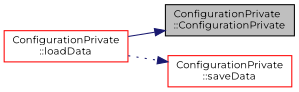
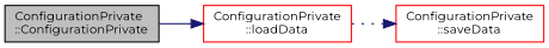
  digraph {
    fontname=Montserrat
    rankdir=LR
    node [color=red fillcolor=white fontname=Montserrat fontsize=10 shape=record style=filled]
    edge [color=midnightblue fontname=Montserrat fontsize=10 labelfontname=Helvetica labelfontsize=10]
    n1 [color=black fillcolor=grey75 fontcolor=black height=0.2 label="ConfigurationPrivate\l::ConfigurationPrivate" width=0.4]
    n2 [height=0.2 label="ConfigurationPrivate\l::loadData" width=0.4]
    n3 [height=0.2 label="ConfigurationPrivate\l::saveData" width=0.4]
-   n2 -> n1 [style=solid]
+   n1 -> n2 [style=solid]
    n2 -> n3 [style=dotted]
  }
